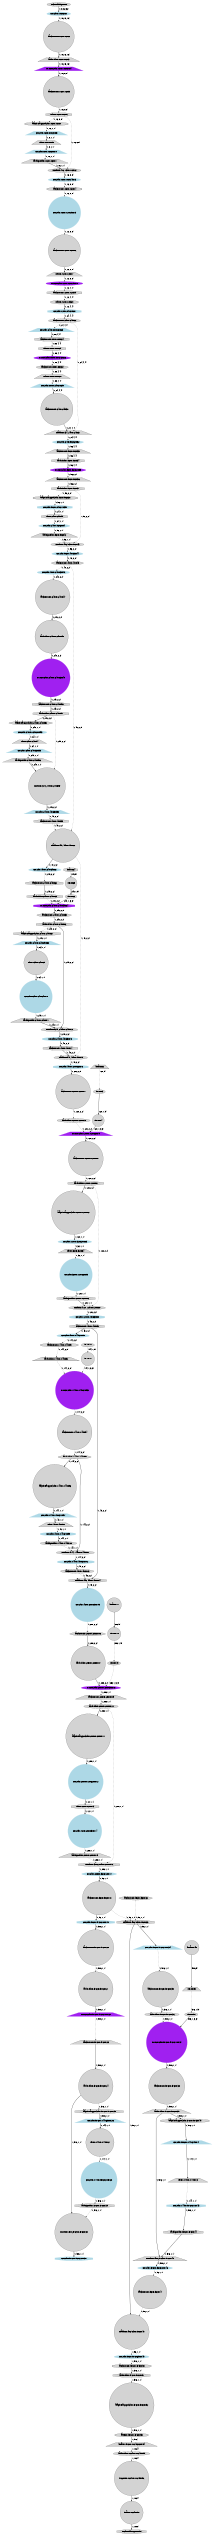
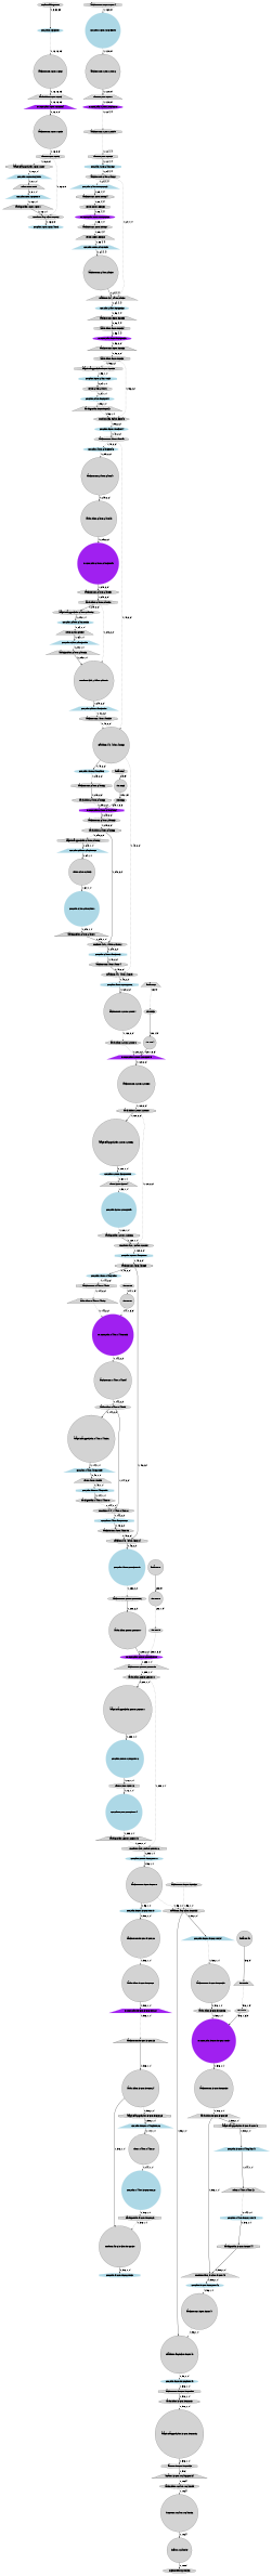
  strict digraph {
    node [shape=octagon style=filled type=conv2d]
    edge [style=dashed]
    n1 [label="nncf_model_input_#0" shape=ellipse type=nncf_model_input]
    n2 [color=lightblue label="conv2d_OW16_G0_#1" shape=ellipse]
    n3 [label="batch_norm_IW16_OW16_#2" shape=circle type=batch_norm]
    n4 [label="hardswish_IW16_OW16_#3" shape=trapezium type=hardswish]
    n5 [color=purple label="DW_conv2d_IW16_OW16_G0_#4" shape=trapezium]
    n6 [label="batch_norm_IW16_OW16_#5" shape=circle type=batch_norm]
    n7 [label="relu__IW16_OW16_#6" type=relu_]
    n8 [label="adaptive_avg_pool2d_IW16_OW16_#7" type=adaptive_avg_pool2d]
    n9 [label="__mul___IW[16, 16]_OW16_#12" shape=ellipse type=__mul__]
    n10 [color=lightblue label="conv2d_IW16_OW8_G13_#8" shape=trapezium]
    n11 [color=lightblue label="conv2d_IW16_OW16_G14_#13" shape=ellipse]
    n12 [label="relu_IW8_OW8_#9" shape=trapezium type=relu]
    n13 [color=lightblue label="conv2d_IW8_OW16_G0_#10" shape=trapezium]
    n14 [label="hardsigmoid_IW16_OW16_#11" shape=trapezium type=hardsigmoid]
    n15 [label="batch_norm_IW16_OW16_#14" type=batch_norm]
    n16 [color=lightblue label="conv2d_IW16_OW72_G15_#15" shape=circle]
    n17 [label="batch_norm_IW72_OW72_#16" shape=circle type=batch_norm]
    n18 [label="relu__IW72_OW72_#17" shape=trapezium type=relu_]
    n19 [color=purple label="DW_conv2d_IW72_OW72_G15_#18" shape=ellipse]
    n20 [label="batch_norm_IW72_OW72_#19" type=batch_norm]
    n21 [label="relu__IW72_OW72_#20" type=relu_]
    n22 [color=lightblue label="conv2d_IW72_OW24_G1_#21"]
    n23 [label="batch_norm_IW24_OW24_#22" shape=ellipse type=batch_norm]
    n24 [color=lightblue label="conv2d_IW24_OW88_G16_#23" shape=trapezium]
    n25 [label="__iadd___IW[24, 24]_OW24_#31" shape=trapezium type=__iadd__]
    n26 [label="batch_norm_IW88_OW88_#24" type=batch_norm]
    n27 [color=lightblue label="conv2d_IW24_OW96_G2_#32" shape=ellipse]
    n28 [label="relu__IW88_OW88_#25" type=relu_]
    n29 [color=purple label="DW_conv2d_IW88_OW88_G16_#26" shape=ellipse]
    n30 [label="batch_norm_IW88_OW88_#27" shape=ellipse type=batch_norm]
    n31 [label="relu__IW88_OW88_#28" shape=trapezium type=relu_]
    n32 [color=lightblue label="conv2d_IW88_OW24_G1_#29" shape=trapezium]
    n33 [label="batch_norm_IW24_OW24_#30" shape=circle type=batch_norm]
    n34 [label="batch_norm_IW96_OW96_#33" shape=trapezium type=batch_norm]
    n35 [label="hardswish_IW96_OW96_#34" type=hardswish]
    n36 [color=purple label="DW_conv2d_IW96_OW96_G2_#35" shape=ellipse]
    n37 [label="batch_norm_IW96_OW96_#36" shape=trapezium type=batch_norm]
    n38 [label="hardswish_IW96_OW96_#37" type=hardswish]
    n39 [label="adaptive_avg_pool2d_IW96_OW96_#38" type=adaptive_avg_pool2d]
    n40 [label="__mul___IW[96, 96]_OW96_#43" shape=ellipse type=__mul__]
    n41 [color=lightblue label="conv2d_IW96_OW24_G17_#39"]
    n42 [color=lightblue label="conv2d_IW96_OW40_G5_#44" shape=ellipse]
    n43 [label="relu_IW24_OW24_#40" type=relu]
    n44 [color=lightblue label="conv2d_IW24_OW96_G2_#41" shape=ellipse]
    n45 [label="hardsigmoid_IW96_OW96_#42" shape=trapezium type=hardsigmoid]
    n46 [label="batch_norm_IW40_OW40_#45" shape=ellipse type=batch_norm]
    n47 [color=lightblue label="conv2d_IW40_OW240_G3_#46" shape=ellipse]
    n48 [label="__iadd___IW[40, 40]_OW40_#60" shape=circle type=__iadd__]
    n49 [label="batch_norm_IW240_OW240_#47" shape=circle type=batch_norm]
    n50 [color=lightblue label="conv2d_IW40_OW240_G4_#61" shape=ellipse]
    n51 [label="__iadd___IW[40, 40]_OW40_#75" shape=ellipse type=__iadd__]
    n52 [label="hardswish_IW240_OW240_#48" shape=circle type=hardswish]
    n53 [color=purple label="DW_conv2d_IW240_OW240_G3_#49" shape=circle]
    n54 [label="batch_norm_IW240_OW240_#50" type=batch_norm]
    n55 [label="hardswish_IW240_OW240_#51" type=hardswish]
    n56 [label="adaptive_avg_pool2d_IW240_OW240_#52" shape=ellipse type=adaptive_avg_pool2d]
    n57 [label="__mul___IW[240, 240]_OW240_#57" shape=circle type=__mul__]
    n58 [color=lightblue label="conv2d_IW240_OW64_G18_#53" shape=ellipse]
    n59 [color=lightblue label="conv2d_IW240_OW40_G5_#58" shape=trapezium]
    n60 [label="relu_IW64_OW64_#54" shape=trapezium type=relu]
    n61 [color=lightblue label="conv2d_IW64_OW240_G3_#55" shape=trapezium]
    n62 [label="hardsigmoid_IW240_OW240_#56" shape=trapezium type=hardsigmoid]
    n63 [label="batch_norm_IW40_OW40_#59" type=batch_norm]
    n64 [label="batch_norm_IW240_OW240_#62" type=batch_norm]
    n65 [color=lightblue label="conv2d_IW40_OW120_G6_#76"]
    n66 [label="hardswish_IW240_OW240_#63" type=hardswish]
    n67 [color=purple label="DW_conv2d_IW240_OW240_G4_#64"]
    n68 [label="batch_norm_IW240_OW240_#65" shape=ellipse type=batch_norm]
    n69 [label="linear_#64" type=linear]
    n70 [label="view_#65" shape=circle type=view]
    n71 [label="view_#66" shape=ellipse type=view]
    n72 [label="hardswish_IW240_OW240_#66" type=hardswish]
    n73 [label="adaptive_avg_pool2d_IW240_OW240_#67" type=adaptive_avg_pool2d]
    n74 [label="__mul___IW[240, 240]_OW240_#72" shape=ellipse type=__mul__]
    n75 [color=lightblue label="conv2d_IW240_OW64_G19_#68" shape=trapezium]
    n76 [color=lightblue label="conv2d_IW240_OW40_G5_#73"]
    n77 [label="relu_IW64_OW64_#69" shape=circle type=relu]
    n78 [color=lightblue label="conv2d_IW64_OW240_G4_#70" shape=circle]
    n79 [label="hardsigmoid_IW240_OW240_#71" shape=trapezium type=hardsigmoid]
    n80 [label="batch_norm_IW40_OW40_#74" type=batch_norm]
    n81 [label="batch_norm_IW120_OW120_#77" shape=circle type=batch_norm]
    n82 [label="hardswish_IW120_OW120_#78" shape=ellipse type=hardswish]
    n83 [color=purple label="DW_conv2d_IW120_OW120_G6_#79" shape=trapezium]
    n84 [label="batch_norm_IW120_OW120_#80" shape=circle type=batch_norm]
    n85 [label="linear_#82" shape=trapezium type=linear]
    n86 [label="view_#83" shape=ellipse type=view]
    n87 [label="view_#84" shape=circle type=view]
    n88 [label="hardswish_IW120_OW120_#81" type=hardswish]
    n89 [label="adaptive_avg_pool2d_IW120_OW120_#82" shape=circle type=adaptive_avg_pool2d]
    n90 [label="__mul___IW[120, 120]_OW120_#87" shape=ellipse type=__mul__]
    n91 [color=lightblue label="conv2d_IW120_OW32_G20_#83" shape=ellipse]
    n92 [color=lightblue label="conv2d_IW120_OW48_G8_#88"]
    n93 [label="relu_IW32_OW32_#84" shape=trapezium type=relu]
    n94 [color=lightblue label="conv2d_IW32_OW120_G6_#85" shape=circle]
    n95 [label="hardsigmoid_IW120_OW120_#86" type=hardsigmoid]
    n96 [label="batch_norm_IW48_OW48_#89" type=batch_norm]
    n97 [color=lightblue label="conv2d_IW48_OW144_G7_#90" shape=ellipse]
    n98 [label="__iadd___IW[48, 48]_OW48_#104" type=__iadd__]
    n99 [label="batch_norm_IW144_OW144_#91" type=batch_norm]
    n100 [color=lightblue label="conv2d_IW48_OW288_G9_#105" shape=circle]
    n101 [label="hardswish_IW144_OW144_#92" shape=trapezium type=hardswish]
    n102 [color=purple label="DW_conv2d_IW144_OW144_G7_#93" shape=circle]
    n103 [label="batch_norm_IW144_OW144_#94" shape=circle type=batch_norm]
    n104 [label="view_#100" shape=ellipse type=view]
    n105 [label="view_#101" shape=circle type=view]
    n106 [label="hardswish_IW144_OW144_#95" shape=ellipse type=hardswish]
    n107 [label="adaptive_avg_pool2d_IW144_OW144_#96" shape=circle type=adaptive_avg_pool2d]
    n108 [label="__mul___IW[144, 144]_OW144_#101" shape=ellipse type=__mul__]
    n109 [color=lightblue label="conv2d_IW144_OW40_G21_#97" shape=trapezium]
    n110 [color=lightblue label="conv2d_IW144_OW48_G8_#102"]
    n111 [label="relu_IW40_OW40_#98" shape=trapezium type=relu]
    n112 [color=lightblue label="conv2d_IW40_OW144_G7_#99"]
    n113 [label="hardsigmoid_IW144_OW144_#100" shape=ellipse type=hardsigmoid]
    n114 [label="batch_norm_IW48_OW48_#103" shape=ellipse type=batch_norm]
    n115 [label="batch_norm_IW288_OW288_#106" shape=ellipse type=batch_norm]
    n116 [label="hardswish_IW288_OW288_#107" shape=circle type=hardswish]
    n117 [color=purple label="DW_conv2d_IW288_OW288_G9_#108" shape=ellipse]
    n118 [label="batch_norm_IW288_OW288_#109" shape=trapezium type=batch_norm]
    n119 [label="linear_#117" shape=circle type=linear]
    n120 [label="view_#118" shape=circle type=view]
    n121 [label="view_#119" shape=ellipse type=view]
    n122 [label="hardswish_IW288_OW288_#110" shape=ellipse type=hardswish]
    n123 [label="adaptive_avg_pool2d_IW288_OW288_#111" shape=circle type=adaptive_avg_pool2d]
    n124 [label="__mul___IW[288, 288]_OW288_#116" type=__mul__]
    n125 [color=lightblue label="conv2d_IW288_OW72_G22_#112" shape=circle]
    n126 [color=lightblue label="conv2d_IW288_OW96_G12_#117" shape=ellipse]
    n127 [label="relu_IW72_OW72_#113" type=relu]
    n128 [color=lightblue label="conv2d_IW72_OW288_G9_#114" shape=circle]
    n129 [label="hardsigmoid_IW288_OW288_#115" shape=trapezium type=hardsigmoid]
    n130 [label="batch_norm_IW96_OW96_#118" shape=circle type=batch_norm]
    n131 [color=lightblue label="conv2d_IW96_OW576_G10_#119"]
    n132 [label="__iadd___IW[96, 96]_OW96_#133" type=__iadd__]
    n133 [label="batch_norm_IW576_OW576_#120" shape=circle type=batch_norm]
    n134 [color=lightblue label="conv2d_IW96_OW576_G11_#134" shape=trapezium]
    n135 [label="__iadd___IW[96, 96]_OW96_#148" shape=circle type=__iadd__]
    n136 [label="hardswish_IW576_OW576_#121" shape=circle type=hardswish]
    n137 [color=purple label="DW_conv2d_IW576_OW576_G10_#122" shape=trapezium]
    n138 [label="batch_norm_IW576_OW576_#123" shape=trapezium type=batch_norm]
    n139 [label="hardswish_IW576_OW576_#124" shape=circle type=hardswish]
    n140 [label="adaptive_avg_pool2d_IW576_OW576_#125" type=adaptive_avg_pool2d]
    n141 [label="__mul___IW[576, 576]_OW576_#130" shape=circle type=__mul__]
    n142 [color=lightblue label="conv2d_IW576_OW144_G23_#126" shape=trapezium]
    n143 [color=lightblue label="conv2d_IW576_OW96_G12_#131"]
    n144 [label="relu_IW144_OW144_#127" shape=circle type=relu]
    n145 [color=lightblue label="conv2d_IW144_OW576_G10_#128" shape=circle]
    n146 [label="hardsigmoid_IW576_OW576_#129" type=hardsigmoid]
    n147 [label="batch_norm_IW96_OW96_#132" shape=ellipse type=batch_norm]
    n148 [label="batch_norm_IW576_OW576_#135" shape=circle type=batch_norm]
    n149 [color=lightblue label="conv2d_IW96_OW576_G25_#149" shape=ellipse]
    n150 [label="hardswish_IW576_OW576_#136" shape=ellipse type=hardswish]
    n151 [color=purple label="DW_conv2d_IW576_OW576_G11_#137" shape=circle]
    n152 [label="batch_norm_IW576_OW576_#138" shape=circle type=batch_norm]
    n153 [label="linear_#149" shape=circle type=linear]
    n154 [label="view_#150" shape=trapezium type=view]
    n155 [label="view_#151" shape=ellipse type=view]
    n156 [label="hardswish_IW576_OW576_#139" shape=trapezium type=hardswish]
    n157 [label="adaptive_avg_pool2d_IW576_OW576_#140" type=adaptive_avg_pool2d]
    n158 [label="__mul___IW[576, 576]_OW576_#145" shape=trapezium type=__mul__]
    n159 [color=lightblue label="conv2d_IW576_OW144_G24_#141" shape=trapezium]
    n160 [color=lightblue label="conv2d_IW576_OW96_G12_#146" shape=ellipse]
    n161 [label="relu_IW144_OW144_#142" shape=trapezium type=relu]
    n162 [color=lightblue label="conv2d_IW144_OW576_G11_#143"]
    n163 [label="hardsigmoid_IW576_OW576_#144" type=hardsigmoid]
    n164 [label="batch_norm_IW96_OW96_#147" shape=circle type=batch_norm]
    n165 [label="batch_norm_IW576_OW576_#150" type=batch_norm]
    n166 [label="hardswish_IW576_OW576_#151" type=hardswish]
    n167 [label="adaptive_avg_pool2d_IW576_OW576_#152" shape=circle type=adaptive_avg_pool2d]
    n168 [label="flatten_IW576_OW576_#153" type=flatten]
    n169 [label="linear_IW576_OW1024_G26_#154" shape=trapezium type=linear]
    n170 [label="hardswish_IW1024_OW1024_#155" shape=ellipse type=hardswish]
    n171 [label="dropout_IW1024_OW1024_#156" shape=circle type=dropout]
    n172 [label="linear_IW1024_#157" shape=circle type=linear]
    n173 [label="nncf_model_output_#158" type=nncf_model_output]
    n1 -> n2 [label="(1, 3, 32, 32)" style=bold]
    n2 -> n3 [label="(1, 16, 16, 16)"]
    n3 -> n4 [label="(1, 16, 16, 16)" style=bold]
    n4 -> n5 [label="(1, 16, 16, 16)" style=bold]
    n5 -> n6 [label="(1, 16, 8, 8)" style=bold]
    n6 -> n7 [label="(1, 16, 8, 8)"]
    n7 -> n8 [label="(1, 16, 8, 8)"]
    n7 -> n9 [label="(1, 16, 8, 8)"]
    n8 -> n10 [label="(1, 16, 1, 1)"]
    n9 -> n11 [label="(1, 16, 8, 8)" style=bold]
    n10 -> n12 [label="(1, 8, 1, 1)" style=bold]
-   n11 -> n15 [label="(1, 16, 8, 8)"]
    n12 -> n13 [label="(1, 8, 1, 1)" style=bold]
    n13 -> n14 [label="(1, 16, 1, 1)"]
    n14 -> n9 [label="(1, 16, 1, 1)" style=bold]
    n15 -> n16 [label="(1, 16, 8, 8)"]
    n16 -> n17 [label="(1, 72, 8, 8)"]
    n17 -> n18 [label="(1, 72, 8, 8)" style=bold]
    n18 -> n19 [label="(1, 72, 8, 8)"]
    n19 -> n20 [label="(1, 72, 4, 4)"]
    n20 -> n21 [label="(1, 72, 4, 4)"]
    n21 -> n22 [label="(1, 72, 4, 4)" style=bold]
    n22 -> n23 [label="(1, 24, 4, 4)"]
    n23 -> n24 [label="(1, 24, 4, 4)"]
    n23 -> n25 [label="(1, 24, 4, 4)"]
    n24 -> n26 [label="(1, 88, 4, 4)" style=bold]
    n25 -> n27 [label="(1, 24, 4, 4)"]
    n26 -> n28 [label="(1, 88, 4, 4)"]
    n27 -> n34 [label="(1, 96, 4, 4)"]
    n28 -> n29 [label="(1, 88, 4, 4)" style=bold]
    n29 -> n30 [label="(1, 88, 4, 4)"]
    n30 -> n31 [label="(1, 88, 4, 4)"]
    n31 -> n32 [label="(1, 88, 4, 4)"]
    n32 -> n33 [label="(1, 24, 4, 4)" style=bold]
    n33 -> n25 [label="(1, 24, 4, 4)" style=bold]
    n34 -> n35 [label="(1, 96, 4, 4)" style=bold]
    n35 -> n36 [label="(1, 96, 4, 4)" style=bold]
    n36 -> n37 [label="(1, 96, 2, 2)"]
    n37 -> n38 [label="(1, 96, 2, 2)"]
    n38 -> n39 [label="(1, 96, 2, 2)"]
    n38 -> n40 [label="(1, 96, 2, 2)"]
    n39 -> n41 [label="(1, 96, 1, 1)"]
    n40 -> n42 [label="(1, 96, 2, 2)"]
    n41 -> n43 [label="(1, 24, 1, 1)" style=bold]
    n42 -> n46 [label="(1, 40, 2, 2)" style=bold]
    n43 -> n44 [label="(1, 24, 1, 1)"]
    n44 -> n45 [label="(1, 96, 1, 1)"]
    n45 -> n40 [label="(1, 96, 1, 1)"]
    n46 -> n47 [label="(1, 40, 2, 2)"]
    n46 -> n48 [label="(1, 40, 2, 2)"]
    n47 -> n49 [label="(1, 240, 2, 2)"]
    n48 -> n50 [label="(1, 40, 2, 2)" style=bold]
    n48 -> n51 [label="(1, 40, 2, 2)"]
    n49 -> n52 [label="(1, 240, 2, 2)" style=bold]
    n50 -> n64 [label="(1, 240, 2, 2)"]
    n51 -> n65 [label="(1, 40, 2, 2)"]
    n52 -> n53 [label="(1, 240, 2, 2)" style=bold]
    n53 -> n54 [label="(1, 240, 2, 2)" style=bold]
    n54 -> n55 [label="(1, 240, 2, 2)" style=bold]
    n55 -> n56 [label="(1, 240, 2, 2)" style=bold]
    n55 -> n57 [label="(1, 240, 2, 2)"]
    n56 -> n58 [label="(1, 240, 1, 1)" style=bold]
    n57 -> n59 [label="(1, 240, 2, 2)" style=bold]
    n58 -> n60 [label="(1, 64, 1, 1)"]
    n59 -> n63 [label="(1, 40, 2, 2)"]
    n60 -> n61 [label="(1, 64, 1, 1)" style=bold]
    n61 -> n62 [label="(1, 240, 1, 1)"]
    n62 -> n57 [label="(1, 240, 1, 1)" style=bold]
    n63 -> n48 [label="(1, 40, 2, 2)"]
    n64 -> n66 [label="(1, 240, 2, 2)" style=bold]
    n65 -> n81 [label="(1, 120, 2, 2)" style=bold]
    n66 -> n67 [label="(1, 240, 2, 2)"]
    n67 -> n68 [label="(1, 240, 2, 2)" style=bold]
    n68 -> n72 [label="(1, 240, 2, 2)"]
    n69 -> n70 [label="(240, 9)"]
    n70 -> n71 [label="(240, 1, 9)" style=bold]
    n71 -> n67 [label="(240, 1, 3, 3)" style=bold]
    n72 -> n73 [label="(1, 240, 2, 2)"]
    n72 -> n74 [label="(1, 240, 2, 2)" style=bold]
    n73 -> n75 [label="(1, 240, 1, 1)" style=bold]
    n74 -> n76 [label="(1, 240, 2, 2)" style=bold]
    n75 -> n77 [label="(1, 64, 1, 1)" style=bold]
    n76 -> n80 [label="(1, 40, 2, 2)" style=bold]
    n77 -> n78 [label="(1, 64, 1, 1)" style=bold]
    n78 -> n79 [label="(1, 240, 1, 1)"]
    n79 -> n74 [label="(1, 240, 1, 1)" style=bold]
    n80 -> n51 [label="(1, 40, 2, 2)" style=bold]
    n81 -> n82 [label="(1, 120, 2, 2)"]
    n82 -> n83 [label="(1, 120, 2, 2)"]
    n83 -> n84 [label="(1, 120, 2, 2)" style=bold]
    n84 -> n88 [label="(1, 120, 2, 2)"]
    n85 -> n86 [label="(120, 9)"]
    n86 -> n87 [label="(120, 1, 9)" style=bold]
    n87 -> n83 [label="(120, 1, 3, 3)" style=bold]
    n88 -> n89 [label="(1, 120, 2, 2)" style=bold]
    n88 -> n90 [label="(1, 120, 2, 2)"]
    n89 -> n91 [label="(1, 120, 1, 1)" style=bold]
    n90 -> n92 [label="(1, 120, 2, 2)"]
    n91 -> n93 [label="(1, 32, 1, 1)"]
    n92 -> n96 [label="(1, 48, 2, 2)"]
    n93 -> n94 [label="(1, 32, 1, 1)"]
    n94 -> n95 [label="(1, 120, 1, 1)"]
    n95 -> n90 [label="(1, 120, 1, 1)" style=bold]
    n96 -> n97 [label="(1, 48, 2, 2)" style=bold]
    n96 -> n98 [label="(1, 48, 2, 2)" style=bold]
    n97 -> n99 [label="(1, 144, 2, 2)"]
    n98 -> n100 [label="(1, 48, 2, 2)" style=bold]
    n99 -> n101 [label="(1, 144, 2, 2)"]
    n100 -> n115 [label="(1, 288, 2, 2)"]
    n101 -> n102 [label="(1, 144, 2, 2)"]
    n102 -> n103 [label="(1, 144, 2, 2)"]
    n103 -> n106 [label="(1, 144, 2, 2)"]
    n104 -> n105 [label="(144, 1, 9)"]
    n105 -> n102 [label="(144, 1, 3, 3)"]
    n106 -> n107 [label="(1, 144, 2, 2)" style=bold]
    n106 -> n108 [label="(1, 144, 2, 2)" style=bold]
    n107 -> n109 [label="(1, 144, 1, 1)" style=bold]
    n108 -> n110 [label="(1, 144, 2, 2)"]
    n109 -> n111 [label="(1, 40, 1, 1)" style=bold]
    n110 -> n114 [label="(1, 48, 2, 2)" style=bold]
    n111 -> n112 [label="(1, 40, 1, 1)"]
    n112 -> n113 [label="(1, 144, 1, 1)" style=bold]
    n113 -> n108 [label="(1, 144, 1, 1)"]
    n114 -> n98 [label="(1, 48, 2, 2)"]
    n115 -> n116 [label="(1, 288, 2, 2)" style=bold]
    n116 -> n117 [label="(1, 288, 2, 2)" style=bold]
    n117 -> n118 [label="(1, 288, 1, 1)"]
    n118 -> n122 [label="(1, 288, 1, 1)"]
    n119 -> n120 [label="(288, 9)" style=bold]
    n120 -> n121 [label="(288, 1, 9)"]
    n121 -> n117 [label="(288, 1, 3, 3)"]
    n122 -> n123 [label="(1, 288, 1, 1)" style=bold]
    n122 -> n124 [label="(1, 288, 1, 1)"]
    n123 -> n125 [label="(1, 288, 1, 1)" style=bold]
    n124 -> n126 [label="(1, 288, 1, 1)"]
    n125 -> n127 [label="(1, 72, 1, 1)" style=bold]
    n126 -> n130 [label="(1, 96, 1, 1)" style=bold]
    n127 -> n128 [label="(1, 72, 1, 1)" style=bold]
    n128 -> n129 [label="(1, 288, 1, 1)"]
    n129 -> n124 [label="(1, 288, 1, 1)"]
    n130 -> n131 [label="(1, 96, 1, 1)" style=bold]
    n130 -> n132 [label="(1, 96, 1, 1)"]
    n131 -> n133 [label="(1, 576, 1, 1)" style=bold]
    n132 -> n134 [label="(1, 96, 1, 1)" style=bold]
    n132 -> n135 [label="(1, 96, 1, 1)" style=bold]
    n133 -> n136 [label="(1, 576, 1, 1)"]
    n134 -> n148 [label="(1, 576, 1, 1)"]
    n135 -> n149 [label="(1, 96, 1, 1)"]
    n136 -> n137 [label="(1, 576, 1, 1)" style=bold]
    n137 -> n138 [label="(1, 576, 1, 1)"]
    n138 -> n139 [label="(1, 576, 1, 1)" style=bold]
    n139 -> n140 [label="(1, 576, 1, 1)"]
    n139 -> n141 [label="(1, 576, 1, 1)" style=bold]
    n140 -> n142 [label="(1, 576, 1, 1)" style=bold]
    n141 -> n143 [label="(1, 576, 1, 1)" style=bold]
    n142 -> n144 [label="(1, 144, 1, 1)" style=bold]
    n144 -> n145 [label="(1, 144, 1, 1)"]
    n145 -> n146 [label="(1, 576, 1, 1)"]
    n146 -> n141 [label="(1, 576, 1, 1)"]
    n147 -> n132 [label="(1, 96, 1, 1)"]
    n148 -> n150 [label="(1, 576, 1, 1)" style=bold]
    n149 -> n165 [label="(1, 576, 1, 1)"]
    n150 -> n151 [label="(1, 576, 1, 1)"]
    n151 -> n152 [label="(1, 576, 1, 1)" style=bold]
    n152 -> n156 [label="(1, 576, 1, 1)"]
    n153 -> n154 [label="(576, 9)" style=bold]
    n154 -> n155 [label="(576, 1, 9)"]
    n155 -> n151 [label="(576, 1, 3, 3)" style=bold]
    n156 -> n157 [label="(1, 576, 1, 1)" style=bold]
    n156 -> n158 [label="(1, 576, 1, 1)" style=bold]
    n157 -> n159 [label="(1, 576, 1, 1)" style=bold]
    n158 -> n160 [label="(1, 576, 1, 1)" style=bold]
    n159 -> n161 [label="(1, 144, 1, 1)" style=bold]
    n160 -> n164 [label="(1, 96, 1, 1)"]
    n161 -> n162 [label="(1, 144, 1, 1)"]
    n162 -> n163 [label="(1, 576, 1, 1)" style=bold]
    n163 -> n158 [label="(1, 576, 1, 1)" style=bold]
    n164 -> n135 [label="(1, 96, 1, 1)"]
    n165 -> n166 [label="(1, 576, 1, 1)" style=bold]
    n166 -> n167 [label="(1, 576, 1, 1)"]
    n167 -> n168 [label="(1, 576, 1, 1)" style=bold]
    n168 -> n169 [label="(1, 576)" style=bold]
    n169 -> n170 [label="(1, 1024)"]
    n170 -> n171 [label="(1, 1024)"]
    n171 -> n172 [label="(1, 1024)" style=bold]
    n172 -> n173 [label="(1, 1000)" style=bold]
  }
